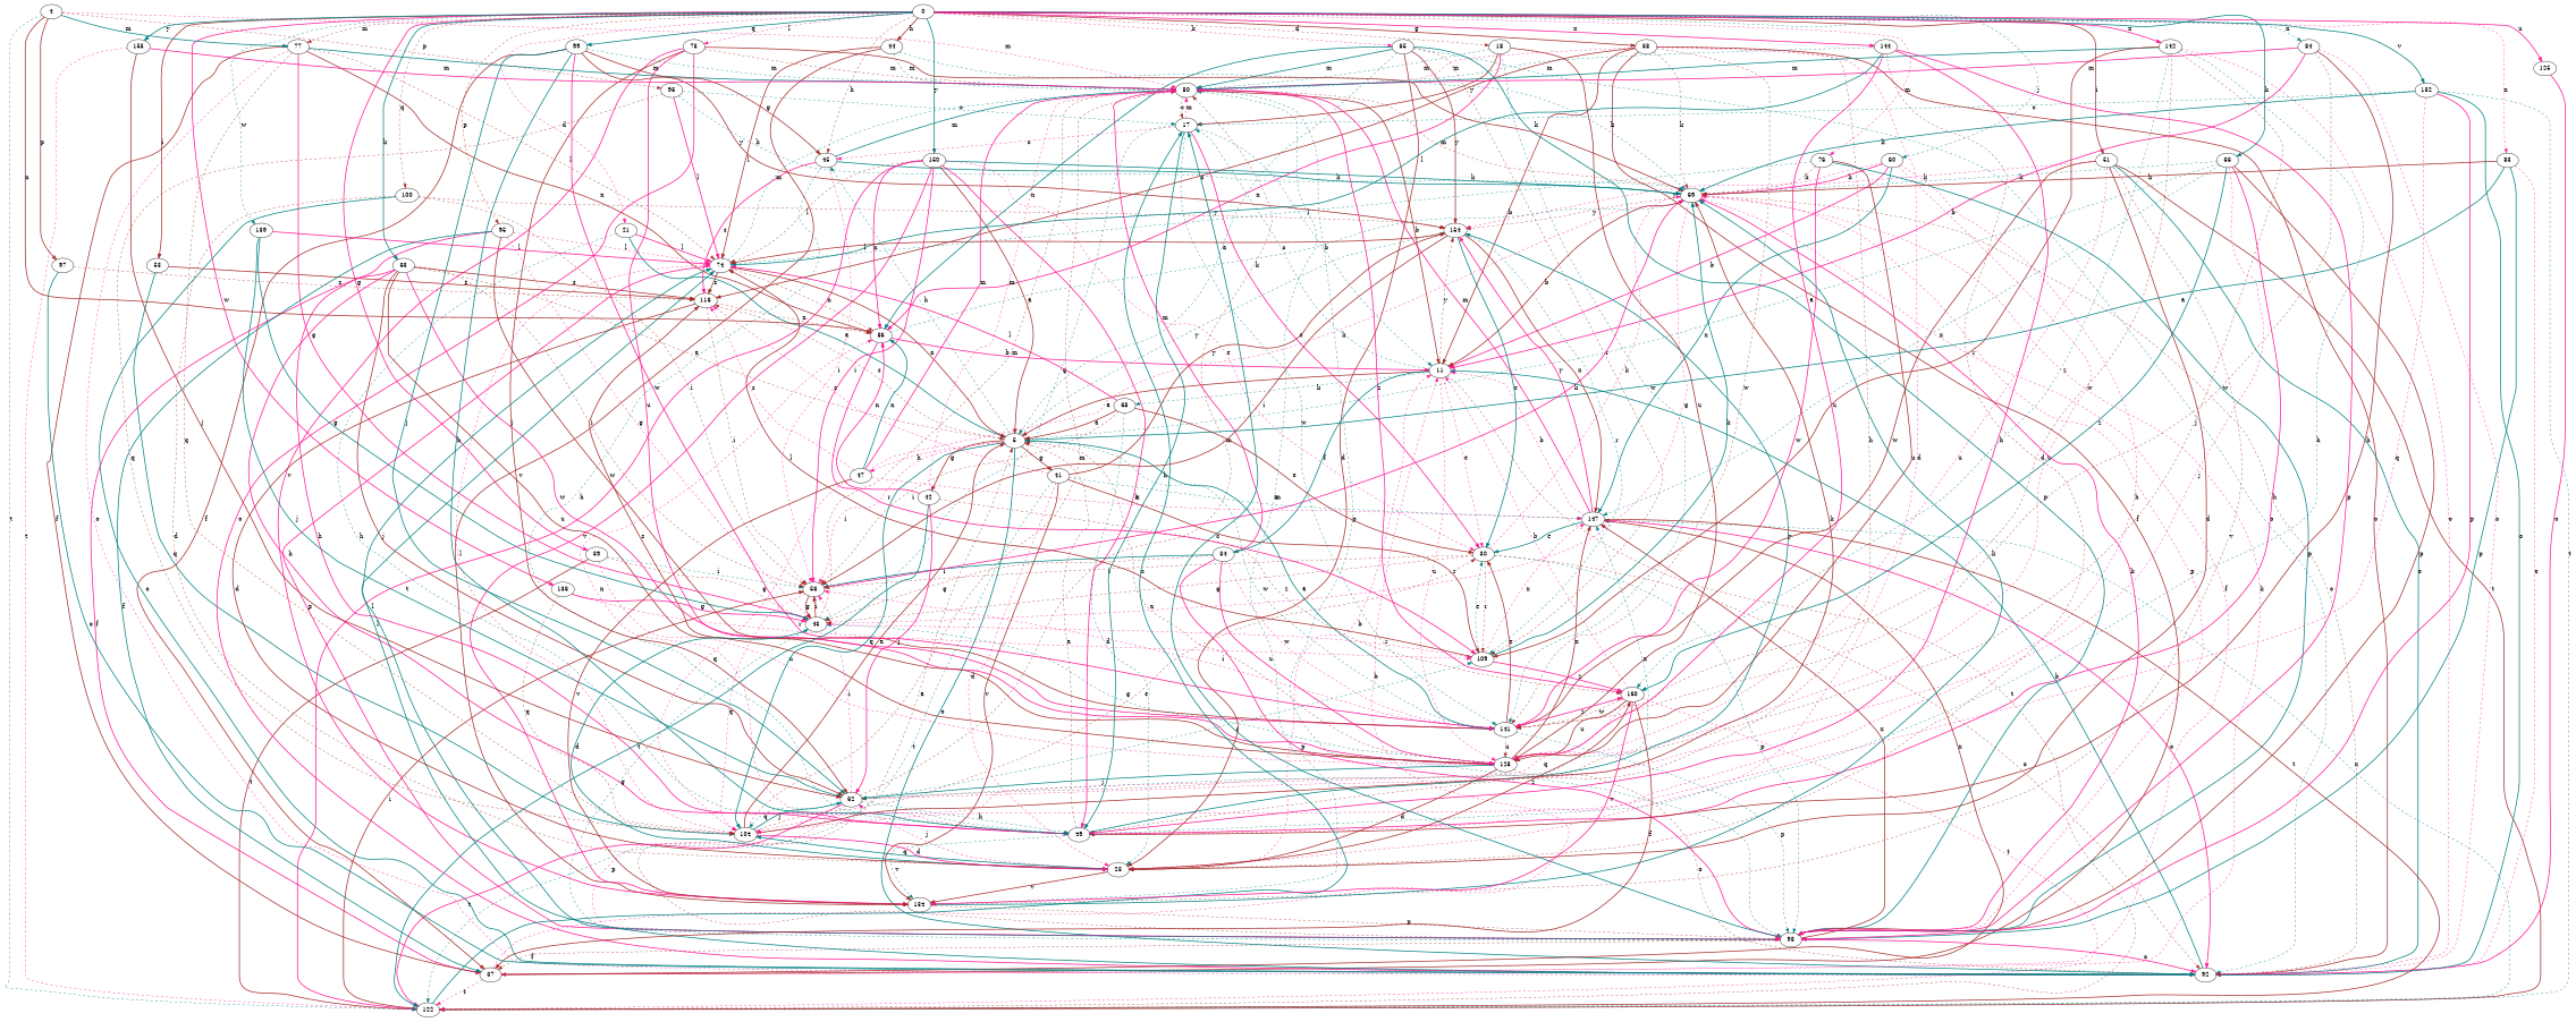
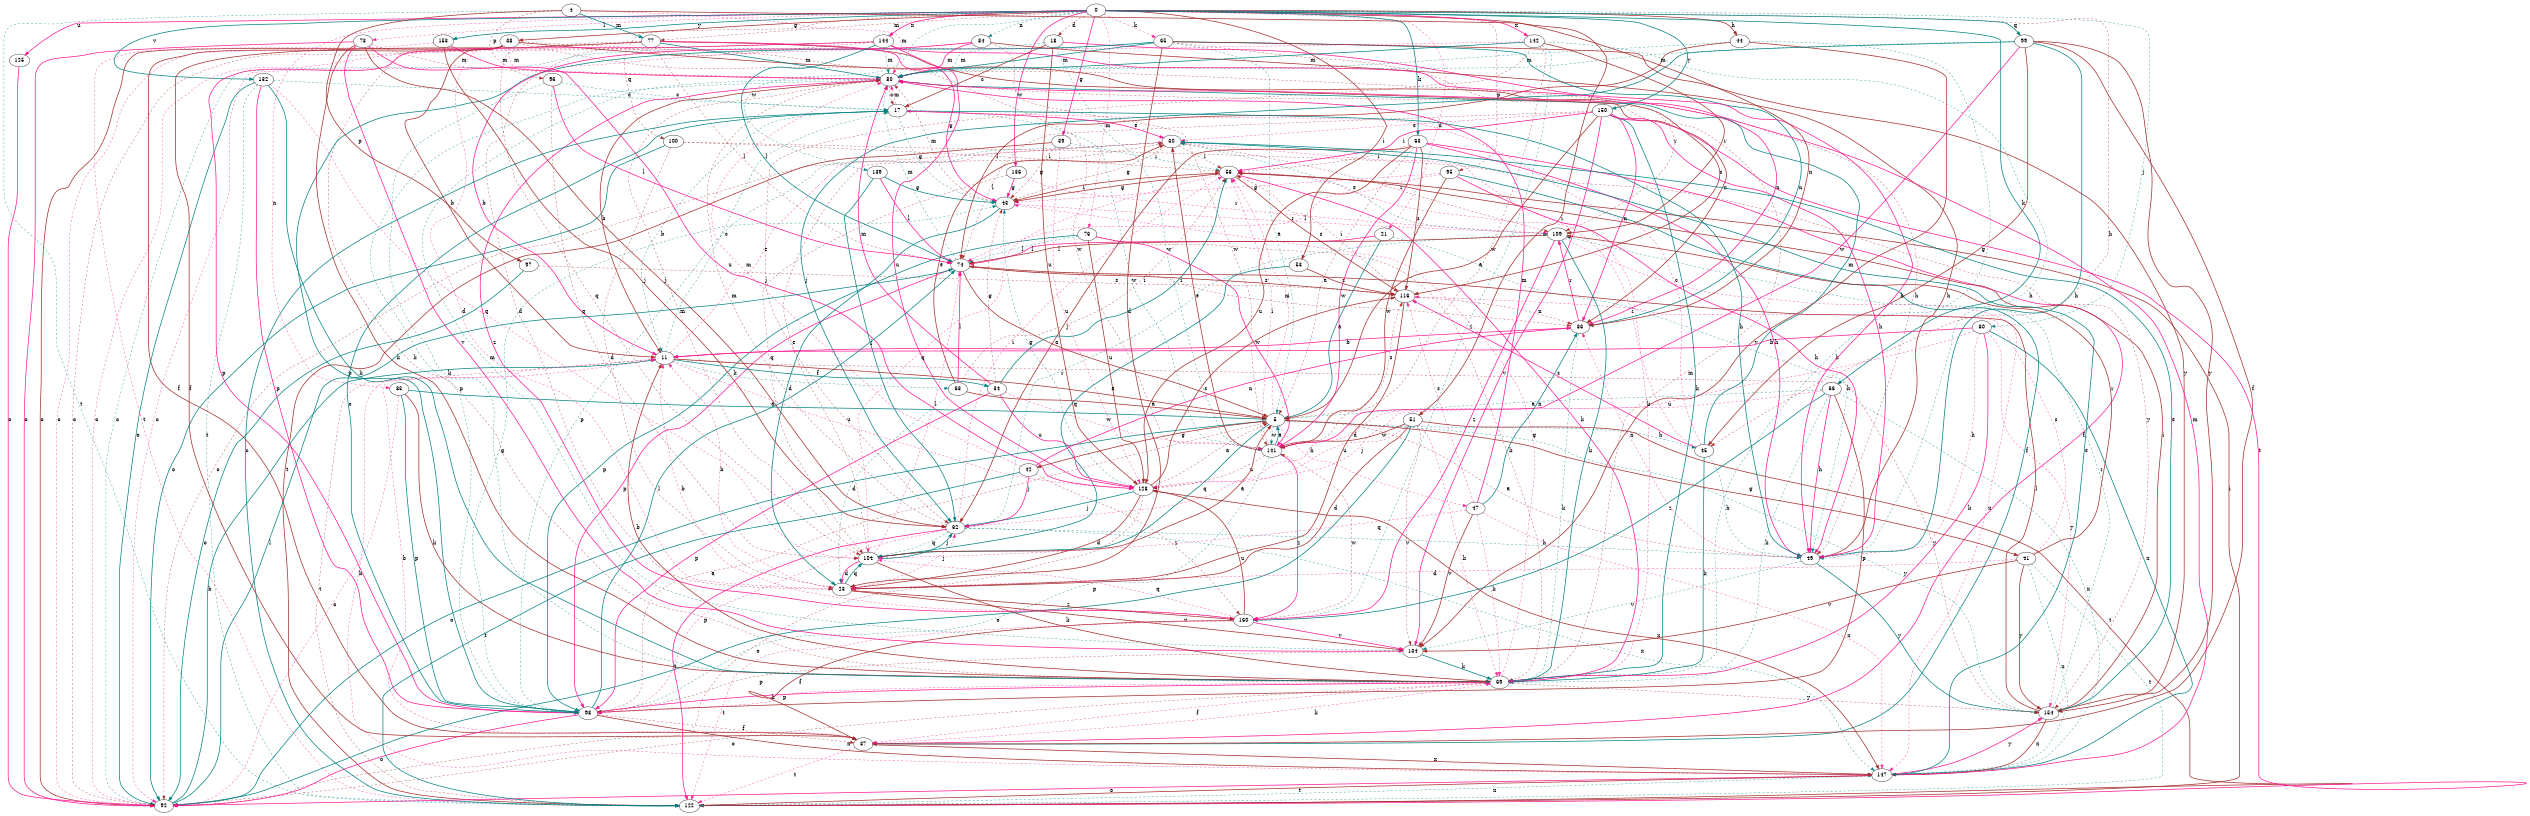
  strict digraph {
    edge [color=brown style=bold]
    0
    18
    21
    38
    39
    44
    45
    51
    53
    60
    63
    65
    66
    73
    76
    77
    83
    84
    95
    99
    100
    125
    132
    136
    139
    142
    144
    150
    153
    80
    86
    141
    17
    128
    5
    49
    74
    34
    56
    43
    98
    92
    116
    11
    23
    69
    37
    122
    134
    104
    154
    147
    62
    109
    160
    30
    4
    96
    97
    41
    42
    47
    68
    0 -> 18 [label=d style=dashed]
    0 -> 21 [color=deeppink label=d style=dashed]
    0 -> 38 [label=g]
    0 -> 39 [color=deeppink label=g]
    0 -> 44 [label=h]
    0 -> 45 [label=h style=dashed]
    0 -> 51 [label=i]
    0 -> 53 [label=i]
    0 -> 60 [color=teal label=j style=dashed]
    0 -> 63 [color=teal label=k]
    0 -> 65 [color=deeppink label=k style=dashed]
    0 -> 66 [color=teal label=k]
    0 -> 73 [color=deeppink label=l style=dashed]
    0 -> 76 [color=deeppink label=m style=dashed]
    0 -> 77 [label=m style=dashed]
    0 -> 83 [color=deeppink label=n style=dashed]
    0 -> 84 [color=teal label=n style=dashed]
    0 -> 95 [label=p style=dashed]
    0 -> 99 [color=teal label=q]
    0 -> 100 [label=q style=dashed]
    0 -> 125 [color=deeppink label=u]
    0 -> 132 [color=teal label=v]
    0 -> 136 [color=deeppink label=w]
    0 -> 139 [color=teal label=w style=dashed]
    0 -> 142 [color=deeppink label=x]
    0 -> 144 [color=deeppink label=x]
    0 -> 150 [color=teal label=y]
    0 -> 153 [color=teal label=y]
    18 -> 80 [color=teal label=m style=dashed]
    18 -> 86 [color=deeppink label=n]
    18 -> 141 [color=teal label=w style=dashed]
-   18 -> 17 [label=y]
+   18 -> 17 [label=c]
    18 -> 128 [label=u]
    21 -> 5 [color=teal label=a]
    21 -> 49 [color=teal label=h style=dashed]
    21 -> 74 [color=deeppink label=l]
    38 -> 80 [color=deeppink label=m style=dashed]
    38 -> 141 [label=w style=dashed]
    38 -> 49 [label=h style=dashed]
    38 -> 92 [label=o]
    38 -> 116 [label=s]
    38 -> 11 [label=b]
    38 -> 23 [color=deeppink label=d style=dashed]
    38 -> 69 [label=k style=dashed]
    38 -> 37 [label=f]
    39 -> 128 [color=deeppink label=u style=dashed]
    39 -> 56 [color=teal label=i style=dashed]
    39 -> 43 [label=g style=dashed]
    39 -> 122 [label=t]
    44 -> 80 [color=teal label=m style=dashed]
    44 -> 74 [label=l]
    44 -> 69 [color=teal label=k style=dashed]
    44 -> 134 [label=v]
    45 -> 80 [color=teal label=m]
-   17 -> 45 [color=deeppink label=c style=dashed]
+   45 -> 17 [color=deeppink label=c style=dashed]
    45 -> 49 [color=teal label=h style=dashed]
    45 -> 56 [color=deeppink label=i style=dashed]
    45 -> 116 [color=deeppink label=s]
    45 -> 69 [color=teal label=k]
    51 -> 141 [label=w]
    51 -> 128 [color=deeppink label=u style=dashed]
    51 -> 92 [color=teal label=o]
    51 -> 23 [label=d]
    51 -> 69 [color=deeppink label=k style=dashed]
    51 -> 122 [label=t]
    51 -> 134 [label=v style=dashed]
    53 -> 116 [label=s]
    53 -> 104 [color=teal label=q]
    60 -> 128 [color=deeppink label=u style=dashed]
    60 -> 49 [color=deeppink label=h style=dashed]
    60 -> 11 [color=deeppink label=b]
    60 -> 69 [color=deeppink label=k]
    60 -> 154 [color=deeppink label=y style=dashed]
    60 -> 147 [color=teal label=x]
    63 -> 141 [color=deeppink label=w]
    63 -> 128 [label=u]
    63 -> 5 [label=a style=dashed]
    63 -> 49 [color=deeppink label=h]
    63 -> 56 [label=i style=dashed]
    63 -> 116 [label=s]
    63 -> 37 [color=deeppink label=f]
    63 -> 62 [label=j]
    65 -> 80 [color=teal label=m]
    65 -> 86 [color=teal label=n]
    65 -> 5 [color=teal label=a style=dashed]
    65 -> 98 [color=teal label=p]
    65 -> 92 [color=teal label=o style=dashed]
    65 -> 23 [label=d]
    65 -> 154 [label=y]
    65 -> 109 [label=r style=dashed]
    66 -> 5 [color=teal label=a style=dashed]
    66 -> 49 [color=deeppink label=h]
    66 -> 98 [label=p]
    66 -> 69 [color=teal label=k style=dashed]
    66 -> 147 [color=teal label=x style=dashed]
    66 -> 62 [color=deeppink label=j style=dashed]
    66 -> 160 [color=teal label=z]
    73 -> 80 [label=m style=dashed]
    73 -> 128 [color=deeppink label=u]
    73 -> 92 [color=deeppink label=o]
    73 -> 69 [label=k]
    73 -> 134 [color=deeppink label=v]
    73 -> 62 [label=j]
    76 -> 141 [color=deeppink label=w]
    76 -> 128 [label=u]
    76 -> 74 [color=teal label=l style=dashed]
    76 -> 98 [color=teal label=p]
    76 -> 69 [label=k style=dashed]
    77 -> 80 [color=teal label=m]
    77 -> 86 [label=n]
    77 -> 74 [label=l style=dashed]
    77 -> 43 [color=deeppink label=g]
    77 -> 92 [color=deeppink label=o style=dashed]
    77 -> 37 [label=f]
    77 -> 104 [label=q style=dashed]
    83 -> 5 [color=teal label=a]
    83 -> 98 [color=teal label=p]
    83 -> 92 [color=deeppink label=o style=dashed]
    83 -> 69 [label=k]
    84 -> 80 [color=deeppink label=m]
    84 -> 141 [label=w style=dashed]
    84 -> 49 [label=h]
    84 -> 92 [color=deeppink label=o style=dashed]
    84 -> 11 [color=deeppink label=b]
    95 -> 141 [label=w]
    95 -> 49 [color=deeppink label=h]
    95 -> 74 [color=deeppink label=l style=dashed]
    95 -> 43 [color=deeppink label=g style=dashed]
    95 -> 37 [color=teal label=f]
    99 -> 45 [label=g]
    99 -> 80 [color=teal label=m style=dashed]
    99 -> 141 [color=deeppink label=w]
    99 -> 49 [color=teal label=h]
    99 -> 37 [label=f]
    99 -> 154 [label=y]
    99 -> 62 [color=teal label=j]
    100 -> 56 [label=i style=dashed]
    100 -> 92 [color=teal label=o]
    100 -> 23 [label=d style=dashed]
    100 -> 154 [label=y style=dashed]
    125 -> 92 [color=deeppink label=o]
    132 -> 17 [color=teal label=c style=dashed]
    132 -> 98 [color=deeppink label=p]
    132 -> 92 [color=teal label=o]
    132 -> 69 [color=teal label=k]
    132 -> 122 [color=teal label=t style=dashed]
    132 -> 104 [color=deeppink label=q style=dashed]
    136 -> 43 [color=deeppink label=g]
    136 -> 104 [label=q style=dashed]
    136 -> 109 [color=deeppink label=r style=dashed]
    139 -> 74 [color=deeppink label=l]
    139 -> 43 [color=teal label=g]
    139 -> 62 [color=teal label=j]
    142 -> 80 [color=teal label=m]
    142 -> 141 [label=w style=dashed]
    142 -> 49 [color=teal label=h style=dashed]
    142 -> 92 [color=deeppink label=o style=dashed]
    142 -> 62 [label=j style=dashed]
    142 -> 109 [label=r]
    142 -> 160 [color=teal label=z style=dashed]
    144 -> 80 [color=teal label=m style=dashed]
    144 -> 128 [color=deeppink label=u]
    144 -> 49 [color=deeppink label=h]
    144 -> 74 [color=teal label=l]
    144 -> 98 [color=deeppink label=p]
+   144 -> 92 [label=o style=dashed]
    144 -> 23 [label=d style=dashed]
    150 -> 86 [color=deeppink label=n]
    150 -> 5 [label=a]
    150 -> 49 [color=deeppink label=h]
    150 -> 74 [label=l style=dashed]
    150 -> 56 [color=deeppink label=i]
    150 -> 69 [color=teal label=k]
    150 -> 122 [color=deeppink label=t]
    150 -> 134 [color=deeppink label=v]
    150 -> 30 [color=deeppink label=e style=dashed]
    153 -> 80 [color=deeppink label=m]
    153 -> 122 [color=deeppink label=t style=dashed]
    153 -> 62 [label=j]
    80 -> 17 [label=c style=dashed]
    80 -> 98 [color=teal label=p style=dashed]
    80 -> 11 [label=b]
    80 -> 160 [color=deeppink label=z]
    86 -> 11 [color=deeppink label=b]
    86 -> 69 [color=teal label=k style=dashed]
    86 -> 109 [color=deeppink label=r]
    141 -> 128 [label=u style=dashed]
    141 -> 5 [color=teal label=a]
    141 -> 56 [color=deeppink label=i style=dashed]
    141 -> 98 [color=teal label=p style=dashed]
    141 -> 160 [color=deeppink label=z]
    141 -> 30 [label=e]
    17 -> 80 [color=deeppink label=m style=dashed]
    17 -> 141 [color=teal label=w style=dashed]
    17 -> 49 [color=teal label=h]
    17 -> 43 [color=teal label=g style=dashed]
    17 -> 11 [color=teal label=b style=dashed]
    17 -> 30 [color=deeppink label=e]
    128 -> 5 [label=a style=dashed]
    128 -> 43 [color=teal label=g style=dashed]
    128 -> 92 [label=o style=dashed]
    128 -> 116 [label=s]
    128 -> 23 [label=d]
    128 -> 147 [label=x]
    128 -> 62 [color=teal label=j]
    5 -> 45 [color=teal label=h style=dashed]
    5 -> 141 [color=teal label=w style=dashed]
    5 -> 56 [color=deeppink label=i style=dashed]
    5 -> 92 [color=teal label=o]
    5 -> 116 [label=s style=dashed]
    5 -> 104 [color=teal label=q]
    5 -> 154 [color=teal label=y style=dashed]
    5 -> 41 [label=g]
    5 -> 42 [label=g]
    5 -> 47 [color=deeppink label=h style=dashed]
    49 -> 86 [color=deeppink label=n style=dashed]
    49 -> 5 [label=a style=dashed]
    49 -> 134 [color=teal label=v style=dashed]
    49 -> 154 [color=teal label=y]
    74 -> 80 [color=teal label=m style=dashed]
    74 -> 86 [label=n style=dashed]
    74 -> 5 [label=a]
    74 -> 98 [color=deeppink label=p]
    74 -> 116 [label=s]
    34 -> 80 [color=deeppink label=m]
    34 -> 141 [color=deeppink label=w style=dashed]
    34 -> 128 [color=deeppink label=u]
    34 -> 56 [color=teal label=i]
    34 -> 43 [label=g style=dashed]
    34 -> 98 [color=deeppink label=p]
    56 -> 43 [label=g]
+   56 -> 116 [label=s]
    56 -> 69 [color=deeppink label=k]
    56 -> 104 [color=deeppink label=q style=dashed]
    43 -> 80 [label=m style=dashed]
    43 -> 56 [label=i]
    43 -> 23 [color=teal label=d]
    43 -> 109 [color=deeppink label=r style=dashed]
    98 -> 17 [color=teal label=c]
    98 -> 5 [label=a style=dashed]
    98 -> 74 [color=teal label=l]
    98 -> 43 [color=teal label=g style=dashed]
    98 -> 92 [color=deeppink label=o]
    98 -> 69 [color=deeppink label=k]
    98 -> 37 [label=f style=dashed]
    98 -> 147 [label=x]
    92 -> 74 [color=teal label=l]
    92 -> 11 [color=teal label=b]
    116 -> 86 [label=n style=dashed]
    116 -> 56 [label=i style=dashed]
    116 -> 23 [label=d]
    11 -> 17 [color=teal label=c style=dashed]
    11 -> 128 [color=deeppink label=u style=dashed]
    11 -> 5 [label=a]
    11 -> 34 [color=teal label=f]
    11 -> 122 [label=t style=dashed]
    11 -> 154 [label=y style=dashed]
    11 -> 30 [color=deeppink label=e style=dashed]
    11 -> 68 [color=teal label=k style=dashed]
    23 -> 11 [color=deeppink label=b style=dashed]
    23 -> 134 [label=v]
    23 -> 104 [color=teal label=q]
    23 -> 62 [color=deeppink label=j style=dashed]
    23 -> 160 [label=z]
    69 -> 80 [label=m style=dashed]
    69 -> 43 [color=deeppink label=g style=dashed]
    69 -> 98 [color=deeppink label=p style=dashed]
    69 -> 92 [label=o style=dashed]
    69 -> 11 [label=b]
    69 -> 37 [color=deeppink label=f style=dashed]
    69 -> 154 [label=y style=dashed]
    37 -> 11 [color=deeppink label=b style=dashed]
    37 -> 69 [color=deeppink label=k style=dashed]
    37 -> 122 [color=deeppink label=t style=dashed]
    37 -> 147 [label=x]
    122 -> 17 [color=teal label=c]
    122 -> 56 [label=i]
    122 -> 147 [color=teal label=x style=dashed]
    134 -> 80 [color=teal label=m style=dashed]
    134 -> 98 [label=p style=dashed]
    134 -> 69 [color=teal label=k]
    104 -> 80 [label=m style=dashed]
    104 -> 5 [label=a]
    104 -> 74 [color=deeppink label=l style=dashed]
    104 -> 23 [color=deeppink label=d]
    104 -> 69 [label=k]
    104 -> 62 [color=teal label=j]
    104 -> 30 [label=e style=dashed]
    154 -> 74 [label=l]
    154 -> 56 [label=i]
    154 -> 147 [label=x]
    154 -> 109 [color=teal label=r style=dashed]
    154 -> 30 [color=teal label=e]
    147 -> 80 [color=deeppink label=m]
    147 -> 92 [color=deeppink label=o]
    147 -> 11 [color=deeppink label=b style=dashed]
    147 -> 122 [label=t]
    147 -> 154 [color=deeppink label=y]
    147 -> 30 [color=teal label=e]
    62 -> 80 [label=m style=dashed]
    62 -> 49 [color=teal label=h style=dashed]
    62 -> 56 [color=deeppink label=i style=dashed]
    62 -> 98 [color=deeppink label=p style=dashed]
    62 -> 122 [color=deeppink label=t]
    62 -> 104 [color=teal label=q style=dashed]
    62 -> 147 [color=teal label=x style=dashed]
    62 -> 109 [color=teal label=r style=dashed]
    109 -> 74 [label=l]
    109 -> 69 [color=teal label=k]
    109 -> 147 [color=deeppink label=x style=dashed]
    109 -> 160 [color=deeppink label=z]
    109 -> 30 [color=teal label=e style=dashed]
    160 -> 141 [label=w style=dashed]
    160 -> 128 [label=u]
    160 -> 11 [color=deeppink label=b style=dashed]
    160 -> 37 [label=f]
    160 -> 122 [color=deeppink label=t style=dashed]
    160 -> 134 [color=deeppink label=v]
    160 -> 104 [color=deeppink label=q style=dashed]
    30 -> 56 [label=i style=dashed]
    30 -> 43 [label=g style=dashed]
    30 -> 98 [color=teal label=p style=dashed]
    30 -> 92 [label=o style=dashed]
    30 -> 69 [color=deeppink label=k style=dashed]
    30 -> 109 [label=r style=dashed]
    4 -> 77 [color=teal label=m]
    4 -> 80 [color=deeppink label=m style=dashed]
    4 -> 86 [label=n]
    4 -> 122 [color=teal label=t style=dashed]
    4 -> 96 [label=p style=dashed]
    4 -> 97 [label=p]
    96 -> 17 [color=teal label=c style=dashed]
    96 -> 74 [color=deeppink label=l]
    96 -> 69 [color=teal label=k style=dashed]
    96 -> 104 [label=q style=dashed]
    97 -> 92 [color=teal label=o]
    97 -> 116 [label=s style=dashed]
    41 -> 116 [color=deeppink label=s style=dashed]
    41 -> 23 [color=deeppink label=d style=dashed]
    41 -> 122 [color=teal label=t style=dashed]
    41 -> 134 [label=v]
    41 -> 154 [label=y]
    41 -> 147 [color=teal label=x style=dashed]
    41 -> 109 [label=r]
    42 -> 80 [color=deeppink label=m style=dashed]
    42 -> 86 [color=deeppink label=n]
    42 -> 122 [color=teal label=t]
    42 -> 62 [color=deeppink label=j]
    42 -> 160 [label=z style=dashed]
    47 -> 80 [color=deeppink label=m]
    47 -> 86 [color=teal label=n]
    47 -> 116 [color=deeppink label=s style=dashed]
    47 -> 69 [color=deeppink label=k style=dashed]
    47 -> 134 [label=v]
    47 -> 104 [color=deeppink label=q style=dashed]
    47 -> 147 [color=deeppink label=x style=dashed]
    68 -> 5 [label=a]
    68 -> 74 [color=deeppink label=l]
    68 -> 56 [label=i style=dashed]
    68 -> 23 [color=teal label=d style=dashed]
    68 -> 30 [label=e]
  }
